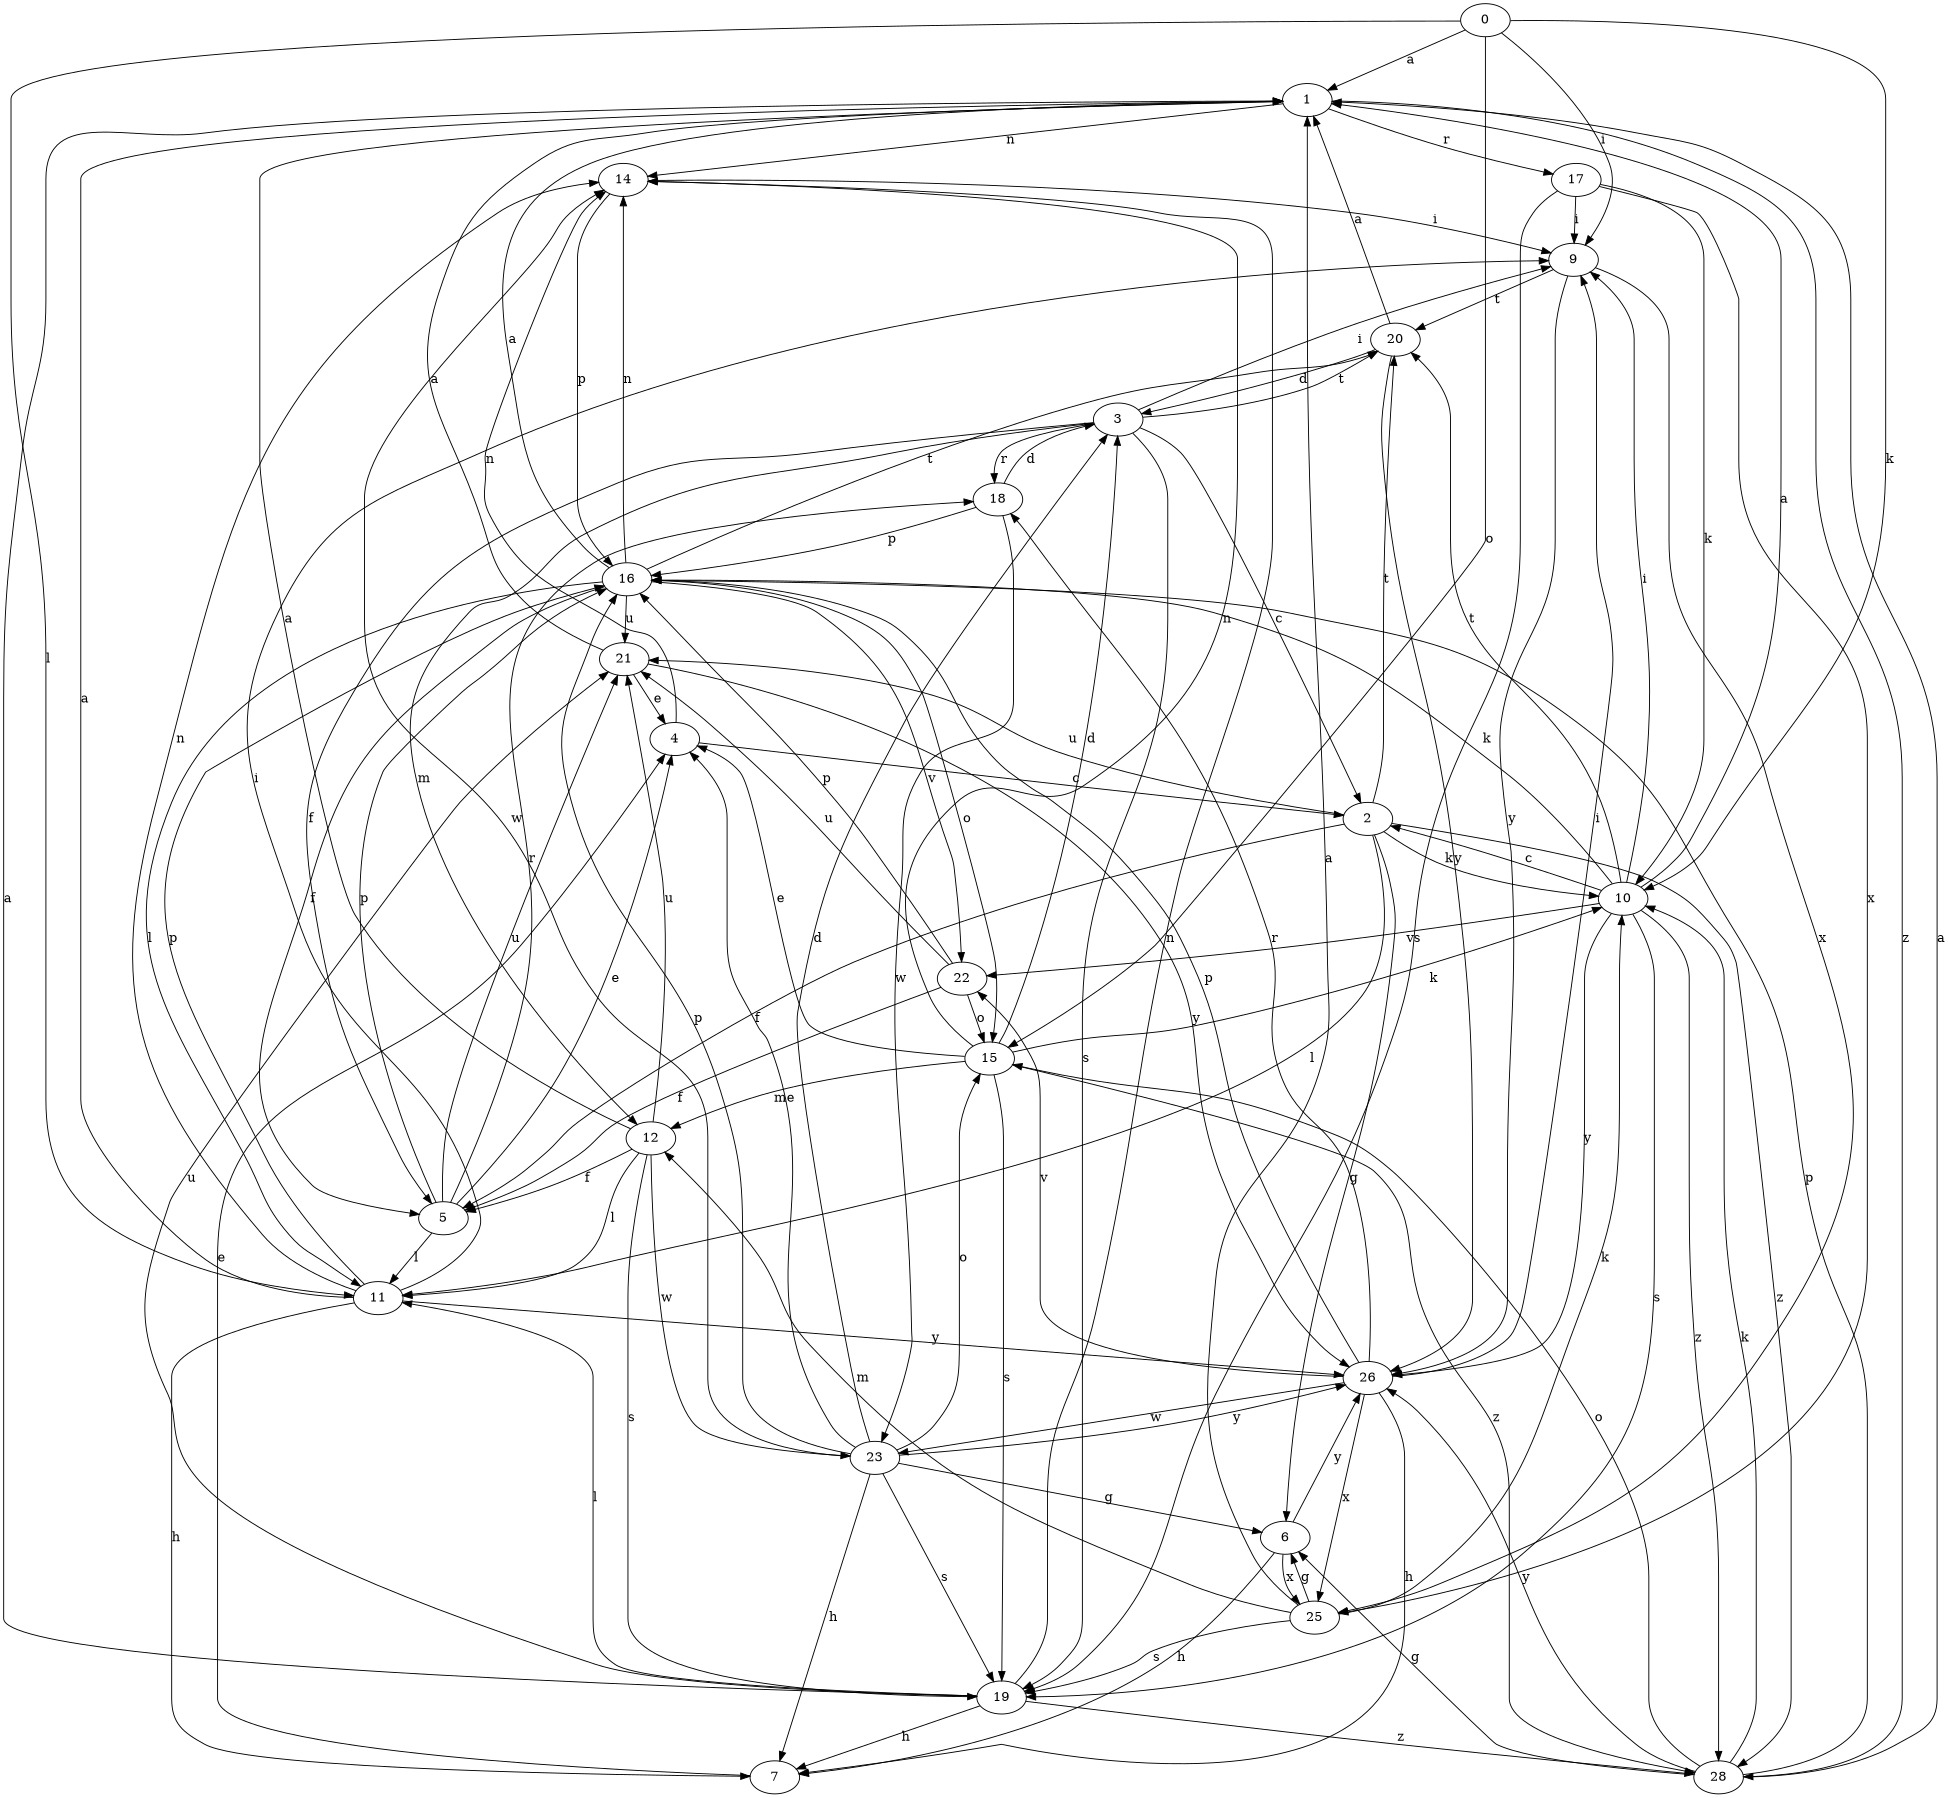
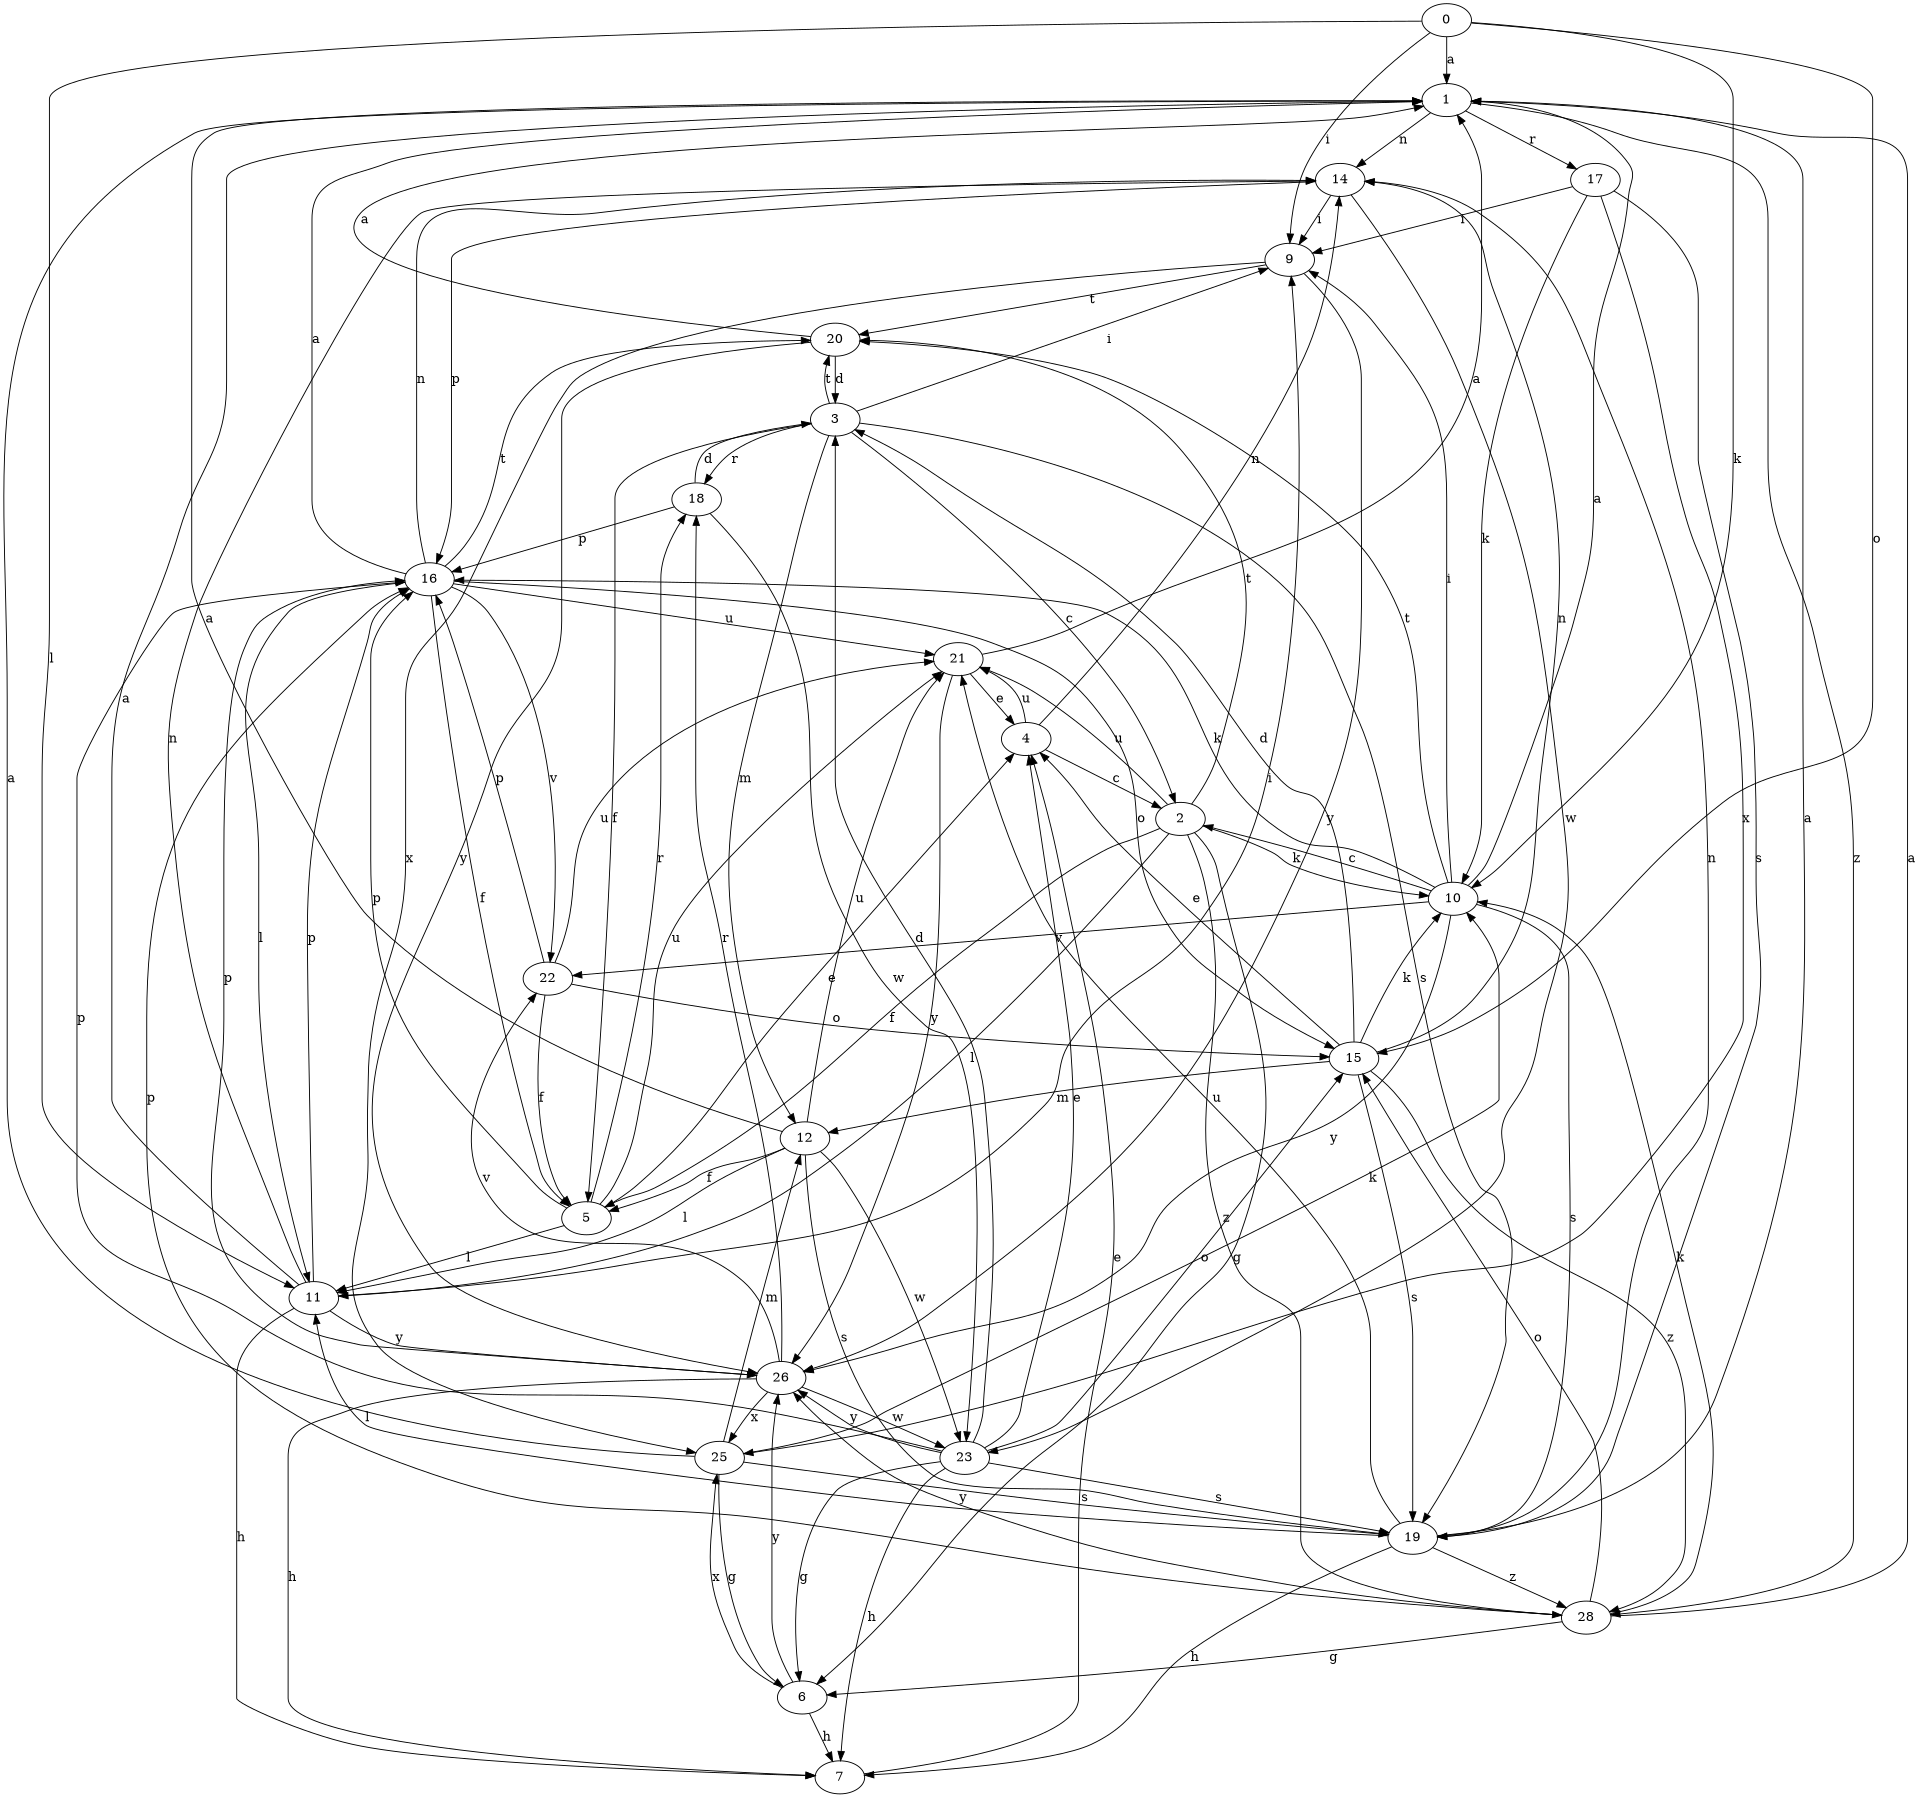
  strict digraph {
    0
    1
    9
    10
    11
    15
    14
    17
    28
    20
    25
    26
    2
    19
    16
    22
    7
    3
    12
    4
    23
    6
    5
    21
    18
    0 -> 1 [label=a]
    0 -> 9 [label=i]
    0 -> 10 [label=k]
    0 -> 11 [label=l]
    0 -> 15 [label=o]
    1 -> 14 [label=n]
    1 -> 17 [label=r]
    1 -> 28 [label=z]
    9 -> 20 [label=t]
    9 -> 25 [label=x]
    9 -> 26 [label=y]
    10 -> 1 [label=a]
    10 -> 9 [label=i]
-   10 -> 28 [label=z]
    10 -> 20 [label=t]
    10 -> 26 [label=y]
    10 -> 2 [label=c]
    10 -> 19 [label=s]
    10 -> 16 [label=k]
    10 -> 22 [label=v]
    11 -> 1 [label=a]
    11 -> 9 [label=i]
    11 -> 14 [label=n]
    11 -> 26 [label=y]
    11 -> 16 [label=p]
    11 -> 7 [label=h]
    15 -> 10 [label=k]
    15 -> 14 [label=n]
    15 -> 28 [label=z]
    15 -> 19 [label=s]
    15 -> 3 [label=d]
    15 -> 12 [label=m]
    15 -> 4 [label=e]
    14 -> 9 [label=i]
    14 -> 16 [label=p]
-   23 -> 14 [label=w]
+   14 -> 23 [label=w]
    17 -> 9 [label=i]
    17 -> 10 [label=k]
    17 -> 25 [label=x]
    17 -> 19 [label=s]
    28 -> 1 [label=a]
    28 -> 10 [label=k]
    28 -> 15 [label=o]
    28 -> 26 [label=y]
    28 -> 16 [label=p]
    28 -> 6 [label=g]
    20 -> 1 [label=a]
    20 -> 26 [label=y]
    20 -> 3 [label=d]
    25 -> 1 [label=a]
    25 -> 10 [label=k]
    25 -> 19 [label=s]
    25 -> 12 [label=m]
    25 -> 6 [label=g]
-   26 -> 9 [label=i]
    26 -> 25 [label=x]
    26 -> 16 [label=p]
    26 -> 22 [label=v]
    26 -> 7 [label=h]
    26 -> 23 [label=w]
    26 -> 18 [label=r]
    2 -> 10 [label=k]
    2 -> 11 [label=l]
    2 -> 28 [label=z]
    2 -> 20 [label=t]
    2 -> 6 [label=g]
    2 -> 5 [label=f]
    2 -> 21 [label=u]
    19 -> 1 [label=a]
    19 -> 11 [label=l]
    19 -> 14 [label=n]
    19 -> 28 [label=z]
    19 -> 7 [label=h]
    19 -> 21 [label=u]
    16 -> 1 [label=a]
    16 -> 11 [label=l]
    16 -> 15 [label=o]
    16 -> 14 [label=n]
    16 -> 20 [label=t]
    16 -> 22 [label=v]
    16 -> 5 [label=f]
    16 -> 21 [label=u]
    22 -> 15 [label=o]
    22 -> 16 [label=p]
    22 -> 5 [label=f]
    22 -> 21 [label=u]
    7 -> 4 [label=e]
    3 -> 9 [label=i]
    3 -> 20 [label=t]
    3 -> 2 [label=c]
    3 -> 19 [label=s]
    3 -> 12 [label=m]
    3 -> 5 [label=f]
    3 -> 18 [label=r]
    12 -> 1 [label=a]
    12 -> 11 [label=l]
    12 -> 19 [label=s]
    12 -> 23 [label=w]
    12 -> 5 [label=f]
    12 -> 21 [label=u]
    4 -> 14 [label=n]
    4 -> 2 [label=c]
+   4 -> 21 [label=u]
    23 -> 15 [label=o]
    23 -> 26 [label=y]
    23 -> 19 [label=s]
    23 -> 16 [label=p]
    23 -> 7 [label=h]
    23 -> 3 [label=d]
    23 -> 4 [label=e]
    23 -> 6 [label=g]
    6 -> 25 [label=x]
    6 -> 26 [label=y]
    6 -> 7 [label=h]
    5 -> 11 [label=l]
    5 -> 16 [label=p]
    5 -> 4 [label=e]
    5 -> 21 [label=u]
    5 -> 18 [label=r]
    21 -> 1 [label=a]
    21 -> 26 [label=y]
    21 -> 4 [label=e]
    18 -> 16 [label=p]
    18 -> 3 [label=d]
    18 -> 23 [label=w]
  }
